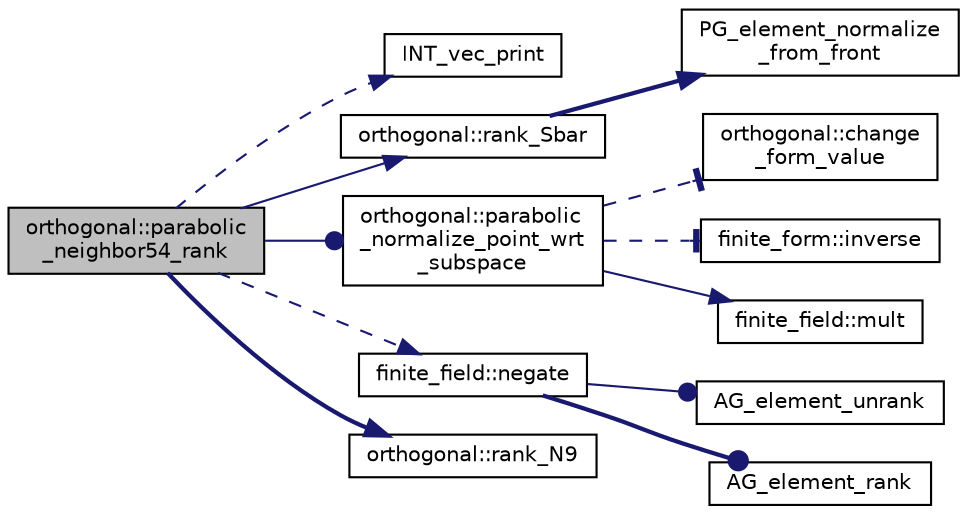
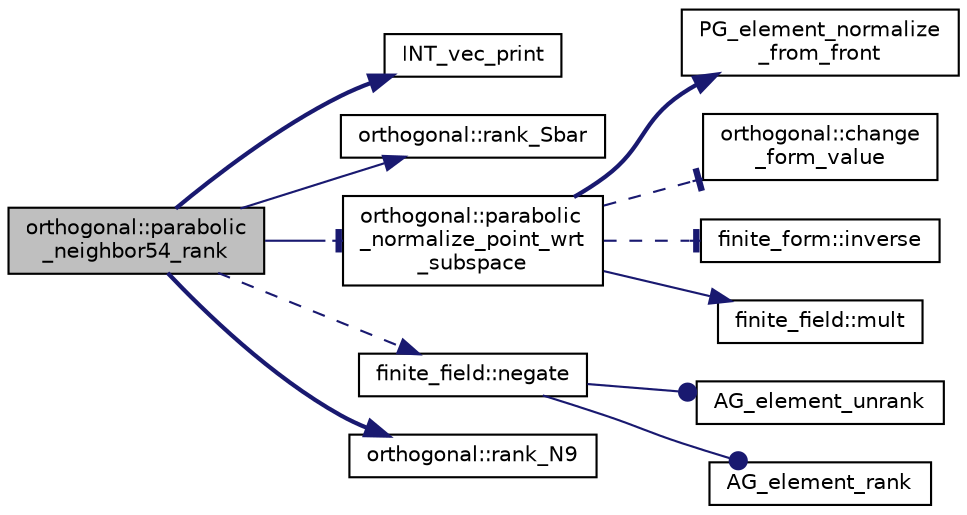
  digraph {
    fontname="DejaVu Sans"
    rankdir=LR
    node [color=black fillcolor=white fontname="DejaVu Sans" fontsize=10 shape=record style=filled]
    edge [arrowhead=normal color=midnightblue fontname="DejaVu Sans" fontsize=10 labelfontname=Helvetica labelfontsize=10 style=solid]
    n1 [fillcolor=grey75 fontcolor=black height=0.2 label="orthogonal::parabolic\l_neighbor54_rank" width=0.4]
    n2 [height=0.2 label=INT_vec_print width=0.4]
    n3 [height=0.2 label="orthogonal::parabolic\l_normalize_point_wrt\l_subspace" width=0.4]
    n4 [height=0.2 label="orthogonal::rank_Sbar" width=0.4]
    n5 [height=0.2 label="finite_field::negate" width=0.4]
    n6 [height=0.2 label="orthogonal::rank_N9" width=0.4]
    n7 [height=0.2 label="orthogonal::change\l_form_value" width=0.4]
    n8 [height=0.2 label="PG_element_normalize\l_from_front" width=0.4]
    n9 [height=0.2 label="finite_form::inverse" width=0.4]
    n10 [height=0.2 label="finite_field::mult" width=0.4]
    n11 [height=0.2 label=AG_element_unrank width=0.4]
    n12 [height=0.2 label=AG_element_rank width=0.4]
-   n1 -> n2 [style=dashed]
-   n1 -> n3 [arrowhead=dot]
+   n1 -> n2 [style=bold]
+   n1 -> n3 [arrowhead=tee]
    n1 -> n4
    n1 -> n5 [style=dashed]
    n1 -> n6 [style=bold]
    n3 -> n7 [arrowhead=tee style=dashed]
-   n4 -> n8 [style=bold]
+   n3 -> n8 [style=bold]
    n3 -> n9 [arrowhead=tee style=dashed]
    n3 -> n10
    n5 -> n11 [arrowhead=dot]
-   n5 -> n12 [arrowhead=dot style=bold]
+   n5 -> n12 [arrowhead=dot]
  }
